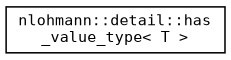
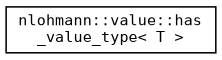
  digraph {
    rankdir=LR
    fontname="DejaVu Sans Mono"
-   n1 [color=black fillcolor=white fontname="DejaVu Sans Mono" fontsize=10 height=0.2 label="nlohmann::detail::has\l_value_type\< T \>" shape=record style=filled width=0.4]
+   n1 [color=black fillcolor=white fontname="DejaVu Sans Mono" fontsize=10 height=0.2 label="nlohmann::value::has\l_value_type\< T \>" shape=record style=filled width=0.4]
  }
